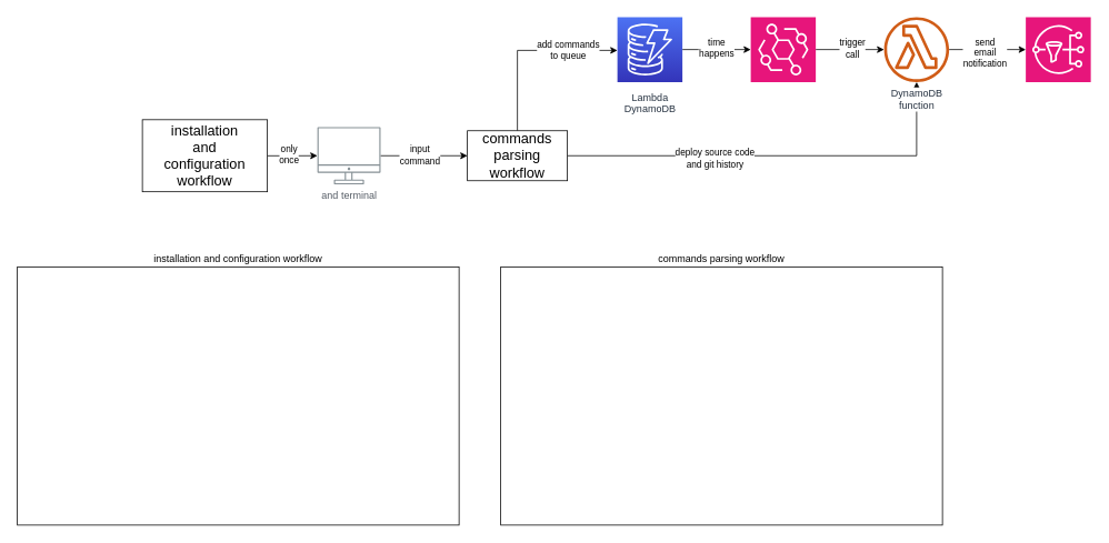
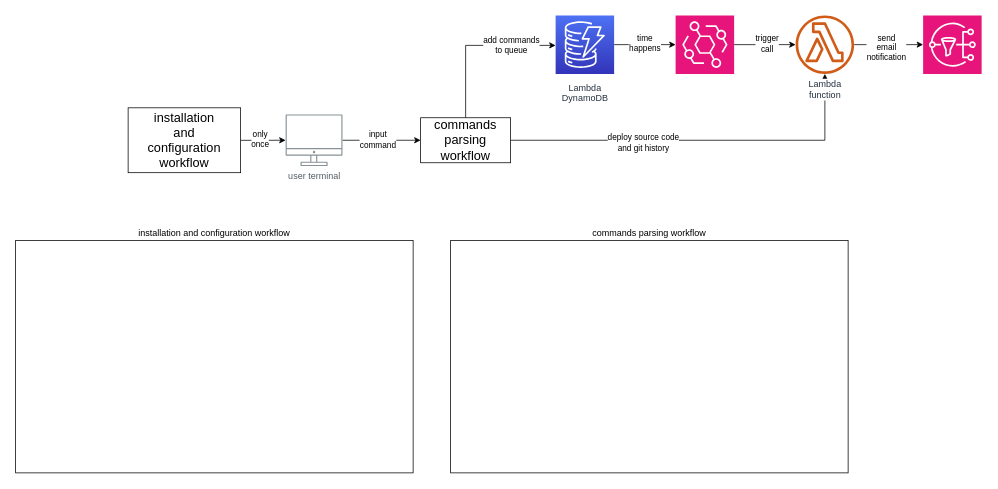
  <mxCell id="0" />
  <mxCell id="1" parent="0" />
  <mxCell id="2" value="" style="edgeStyle=orthogonalEdgeStyle;rounded=0;orthogonalLoop=1;jettySize=auto;html=1;" edge="1" parent="1" source="4" target="9"><mxGeometry relative="1" as="geometry" /></mxCell>
  <mxCell id="3" value="input&lt;div&gt;command&lt;/div&gt;" style="edgeLabel;html=1;align=center;verticalAlign=middle;resizable=0;points=[];" vertex="1" connectable="0" parent="2"><mxGeometry x="-0.102" y="1" relative="1" as="geometry"><mxPoint as="offset" /></mxGeometry></mxCell>
- <mxCell id="4" value="and terminal" style="outlineConnect=0;gradientColor=none;fontColor=#545B64;strokeColor=none;fillColor=#879196;dashed=0;verticalLabelPosition=bottom;verticalAlign=top;align=center;html=1;fontSize=12;fontStyle=0;aspect=fixed;shape=mxgraph.aws4.illustration_desktop;pointerEvents=1;labelBackgroundColor=#ffffff;" parent="1" vertex="1"><mxGeometry x="380" y="152" width="75.82" height="69" as="geometry" /></mxCell>
+ <mxCell id="4" value="user terminal" style="outlineConnect=0;gradientColor=none;fontColor=#545B64;strokeColor=none;fillColor=#879196;dashed=0;verticalLabelPosition=bottom;verticalAlign=top;align=center;html=1;fontSize=12;fontStyle=0;aspect=fixed;shape=mxgraph.aws4.illustration_desktop;pointerEvents=1;labelBackgroundColor=#ffffff;" parent="1" vertex="1"><mxGeometry x="380" y="152" width="75.82" height="69" as="geometry" /></mxCell>
  <mxCell id="5" style="edgeStyle=orthogonalEdgeStyle;rounded=0;orthogonalLoop=1;jettySize=auto;html=1;" edge="1" parent="1" source="9" target="12"><mxGeometry relative="1" as="geometry"><Array as="points"><mxPoint x="620" y="60" /></Array></mxGeometry></mxCell>
  <mxCell id="6" value="add commands&lt;div&gt;to queue&lt;/div&gt;" style="edgeLabel;html=1;align=center;verticalAlign=middle;resizable=0;points=[];" vertex="1" connectable="0" parent="5"><mxGeometry x="0.226" y="-2" relative="1" as="geometry"><mxPoint x="24" y="-3" as="offset" /></mxGeometry></mxCell>
  <mxCell id="7" style="edgeStyle=orthogonalEdgeStyle;rounded=0;orthogonalLoop=1;jettySize=auto;html=1;" edge="1" parent="1" source="9" target="15"><mxGeometry relative="1" as="geometry" /></mxCell>
  <mxCell id="8" value="deploy source code&lt;div&gt;and git history&lt;/div&gt;" style="edgeLabel;html=1;align=center;verticalAlign=middle;resizable=0;points=[];" vertex="1" connectable="0" parent="7"><mxGeometry x="-0.306" y="-2" relative="1" as="geometry"><mxPoint y="1" as="offset" /></mxGeometry></mxCell>
  <mxCell id="9" value="commands parsing&lt;div&gt;workflow&lt;/div&gt;" style="whiteSpace=wrap;html=1;fontSize=17;" vertex="1" parent="1"><mxGeometry x="560" y="156.5" width="120" height="60" as="geometry" /></mxCell>
  <mxCell id="10" value="" style="edgeStyle=orthogonalEdgeStyle;rounded=0;orthogonalLoop=1;jettySize=auto;html=1;" edge="1" parent="1" source="12" target="18"><mxGeometry relative="1" as="geometry" /></mxCell>
  <mxCell id="11" value="time&lt;div&gt;happens&lt;/div&gt;" style="edgeLabel;html=1;align=center;verticalAlign=middle;resizable=0;points=[];" vertex="1" connectable="0" parent="10"><mxGeometry x="-0.024" y="3" relative="1" as="geometry"><mxPoint as="offset" /></mxGeometry></mxCell>
  <mxCell id="12" value="Lambda&lt;br&gt;DynamoDB&lt;br&gt;" style="outlineConnect=0;fontColor=#232F3E;gradientColor=#4D72F3;gradientDirection=north;fillColor=#3334B9;strokeColor=#ffffff;dashed=0;verticalLabelPosition=bottom;verticalAlign=top;align=center;html=1;fontSize=12;fontStyle=0;aspect=fixed;shape=mxgraph.aws4.resourceIcon;resIcon=mxgraph.aws4.dynamodb;labelBackgroundColor=#ffffff;spacingTop=5;" vertex="1" parent="1"><mxGeometry x="740" y="20" width="78" height="78" as="geometry" /></mxCell>
  <mxCell id="13" value="" style="edgeStyle=orthogonalEdgeStyle;rounded=0;orthogonalLoop=1;jettySize=auto;html=1;" edge="1" parent="1" source="15" target="24"><mxGeometry relative="1" as="geometry" /></mxCell>
  <mxCell id="14" value="send&lt;div&gt;email&lt;/div&gt;&lt;div&gt;&lt;span style=&quot;background-color: light-dark(#ffffff, var(--ge-dark-color, #121212)); color: light-dark(rgb(0, 0, 0), rgb(255, 255, 255));&quot;&gt;notification&lt;/span&gt;&lt;/div&gt;" style="edgeLabel;html=1;align=center;verticalAlign=middle;resizable=0;points=[];" vertex="1" connectable="0" parent="13"><mxGeometry x="-0.058" y="-3" relative="1" as="geometry"><mxPoint as="offset" /></mxGeometry></mxCell>
- <mxCell id="15" value="DynamoDB&lt;br&gt;function" style="outlineConnect=0;fontColor=#232F3E;gradientColor=none;fillColor=#D05C17;strokeColor=none;dashed=0;verticalLabelPosition=bottom;verticalAlign=top;align=center;html=1;fontSize=12;fontStyle=0;aspect=fixed;pointerEvents=1;shape=mxgraph.aws4.lambda_function;labelBackgroundColor=#ffffff;" vertex="1" parent="1"><mxGeometry x="1060" y="20" width="78" height="78" as="geometry" /></mxCell>
+ <mxCell id="15" value="Lambda&lt;br&gt;function" style="outlineConnect=0;fontColor=#232F3E;gradientColor=none;fillColor=#D05C17;strokeColor=none;dashed=0;verticalLabelPosition=bottom;verticalAlign=top;align=center;html=1;fontSize=12;fontStyle=0;aspect=fixed;pointerEvents=1;shape=mxgraph.aws4.lambda_function;labelBackgroundColor=#ffffff;" vertex="1" parent="1"><mxGeometry x="1060" y="20" width="78" height="78" as="geometry" /></mxCell>
  <mxCell id="16" value="" style="edgeStyle=orthogonalEdgeStyle;rounded=0;orthogonalLoop=1;jettySize=auto;html=1;" edge="1" parent="1" source="18" target="15"><mxGeometry relative="1" as="geometry" /></mxCell>
  <mxCell id="17" value="trigger&lt;div&gt;call&lt;/div&gt;" style="edgeLabel;html=1;align=center;verticalAlign=middle;resizable=0;points=[];" vertex="1" connectable="0" parent="16"><mxGeometry x="0.049" y="2" relative="1" as="geometry"><mxPoint as="offset" /></mxGeometry></mxCell>
  <mxCell id="18" value="" style="sketch=0;points=[[0,0,0],[0.25,0,0],[0.5,0,0],[0.75,0,0],[1,0,0],[0,1,0],[0.25,1,0],[0.5,1,0],[0.75,1,0],[1,1,0],[0,0.25,0],[0,0.5,0],[0,0.75,0],[1,0.25,0],[1,0.5,0],[1,0.75,0]];outlineConnect=0;fontColor=#232F3E;fillColor=#E7157B;strokeColor=#ffffff;dashed=0;verticalLabelPosition=bottom;verticalAlign=top;align=center;html=1;fontSize=12;fontStyle=0;aspect=fixed;shape=mxgraph.aws4.resourceIcon;resIcon=mxgraph.aws4.eventbridge;" vertex="1" parent="1"><mxGeometry x="900" y="20" width="78" height="78" as="geometry" /></mxCell>
  <mxCell id="19" value="" style="edgeStyle=orthogonalEdgeStyle;rounded=0;orthogonalLoop=1;jettySize=auto;html=1;" edge="1" parent="1" source="21" target="4"><mxGeometry relative="1" as="geometry" /></mxCell>
  <mxCell id="20" value="only&lt;div&gt;once&lt;/div&gt;" style="edgeLabel;html=1;align=center;verticalAlign=middle;resizable=0;points=[];" vertex="1" connectable="0" parent="19"><mxGeometry x="-0.18" y="2" relative="1" as="geometry"><mxPoint as="offset" /></mxGeometry></mxCell>
  <mxCell id="21" value="installation&lt;div&gt;and&lt;/div&gt;&lt;div&gt;configuration&lt;/div&gt;&lt;div&gt;workflow&lt;/div&gt;" style="whiteSpace=wrap;html=1;fontSize=17;" vertex="1" parent="1"><mxGeometry x="170" y="143.25" width="150" height="86.5" as="geometry" /></mxCell>
  <mxCell id="22" value="installation and configuration workflow" style="rounded=0;whiteSpace=wrap;html=1;fillColor=none;strokeColor=default;labelPosition=center;verticalLabelPosition=top;align=center;verticalAlign=bottom;" vertex="1" parent="1"><mxGeometry x="20" y="320" width="530" height="310" as="geometry" /></mxCell>
  <mxCell id="23" value="commands parsing workflow" style="rounded=0;whiteSpace=wrap;html=1;fillColor=none;strokeColor=default;labelPosition=center;verticalLabelPosition=top;align=center;verticalAlign=bottom;" vertex="1" parent="1"><mxGeometry x="600" y="320" width="530" height="310" as="geometry" /></mxCell>
  <mxCell id="24" value="" style="sketch=0;points=[[0,0,0],[0.25,0,0],[0.5,0,0],[0.75,0,0],[1,0,0],[0,1,0],[0.25,1,0],[0.5,1,0],[0.75,1,0],[1,1,0],[0,0.25,0],[0,0.5,0],[0,0.75,0],[1,0.25,0],[1,0.5,0],[1,0.75,0]];outlineConnect=0;fontColor=#232F3E;fillColor=#E7157B;strokeColor=#ffffff;dashed=0;verticalLabelPosition=bottom;verticalAlign=top;align=center;html=1;fontSize=12;fontStyle=0;aspect=fixed;shape=mxgraph.aws4.resourceIcon;resIcon=mxgraph.aws4.sns;" vertex="1" parent="1"><mxGeometry x="1230" y="20" width="78" height="78" as="geometry" /></mxCell>
